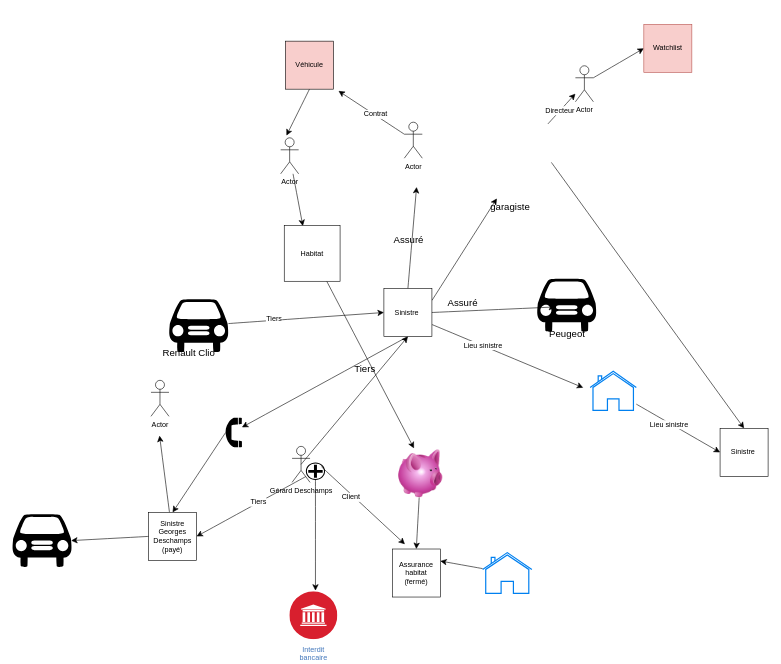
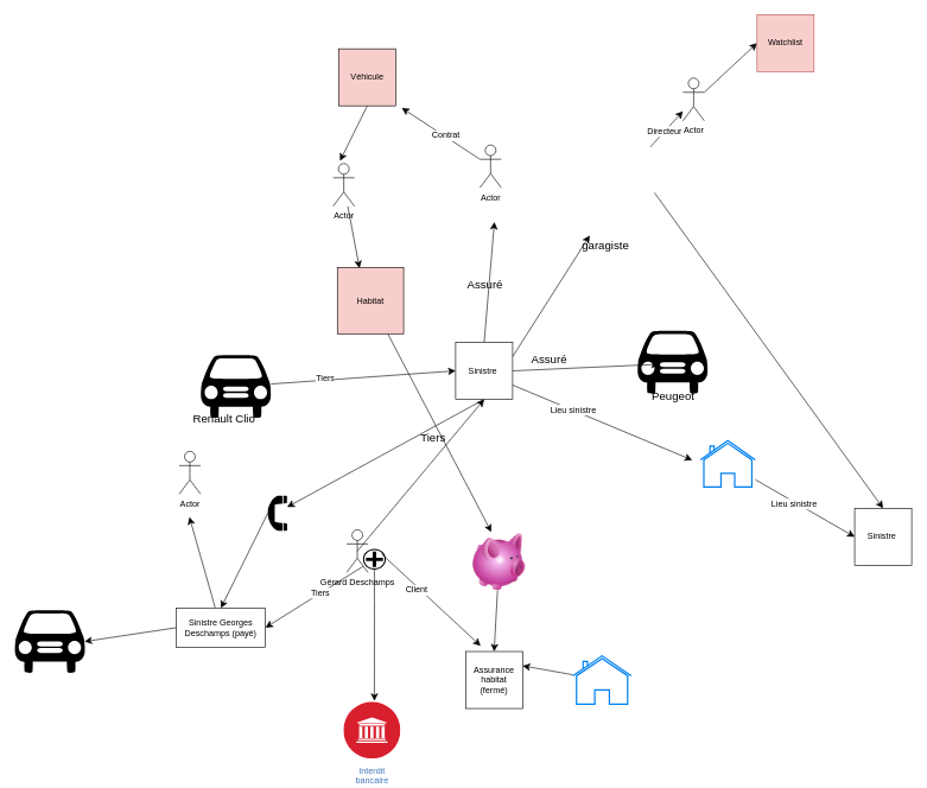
  <mxCell id="0" />
  <mxCell id="1" parent="0" />
  <mxCell id="2" style="edgeStyle=none;curved=1;rounded=0;orthogonalLoop=1;jettySize=auto;html=1;exitX=0.5;exitY=0.5;exitDx=0;exitDy=0;exitPerimeter=0;entryX=0.5;entryY=1;entryDx=0;entryDy=0;fontSize=12;startSize=8;endSize=8;" edge="1" parent="1" source="3" target="9"><mxGeometry relative="1" as="geometry" /></mxCell>
  <mxCell id="3" value="Gérard Deschamps" style="shape=umlActor;verticalLabelPosition=bottom;verticalAlign=top;html=1;outlineConnect=0;" vertex="1" parent="1"><mxGeometry x="486" y="743" width="30" height="60" as="geometry" /></mxCell>
  <mxCell id="4" style="edgeStyle=none;curved=1;rounded=0;orthogonalLoop=1;jettySize=auto;html=1;exitX=0.5;exitY=0;exitDx=0;exitDy=0;fontSize=12;startSize=8;endSize=8;" edge="1" parent="1" source="9"><mxGeometry relative="1" as="geometry"><mxPoint x="693.437" y="311" as="targetPoint" /></mxGeometry></mxCell>
  <mxCell id="5" style="edgeStyle=none;curved=1;rounded=0;orthogonalLoop=1;jettySize=auto;html=1;exitX=0.5;exitY=1;exitDx=0;exitDy=0;fontSize=12;startSize=8;endSize=8;" edge="1" parent="1" source="9" target="33"><mxGeometry relative="1" as="geometry" /></mxCell>
  <mxCell id="6" style="edgeStyle=none;curved=1;rounded=0;orthogonalLoop=1;jettySize=auto;html=1;exitX=1;exitY=0.25;exitDx=0;exitDy=0;fontSize=12;startSize=8;endSize=8;" edge="1" parent="1" source="9"><mxGeometry relative="1" as="geometry"><mxPoint x="827.19" y="330" as="targetPoint" /></mxGeometry></mxCell>
  <mxCell id="7" style="edgeStyle=none;curved=1;rounded=0;orthogonalLoop=1;jettySize=auto;html=1;exitX=1;exitY=0.75;exitDx=0;exitDy=0;fontSize=12;startSize=8;endSize=8;" edge="1" parent="1" source="9"><mxGeometry relative="1" as="geometry"><mxPoint x="971" y="645.238" as="targetPoint" /></mxGeometry></mxCell>
  <mxCell id="8" value="Lieu sinistre" style="edgeLabel;html=1;align=center;verticalAlign=middle;resizable=0;points=[];fontSize=12;" vertex="1" connectable="0" parent="7"><mxGeometry x="-0.333" y="1" relative="1" as="geometry"><mxPoint as="offset" /></mxGeometry></mxCell>
  <mxCell id="9" value="Sinistre&amp;nbsp;" style="whiteSpace=wrap;html=1;aspect=fixed;" vertex="1" parent="1"><mxGeometry x="639" y="480" width="80" height="80" as="geometry" /></mxCell>
  <mxCell id="10" value="Tiers" style="text;html=1;align=center;verticalAlign=middle;resizable=0;points=[];autosize=1;strokeColor=none;fillColor=none;fontSize=16;" vertex="1" parent="1"><mxGeometry x="580.5" y="597.5" width="53" height="31" as="geometry" /></mxCell>
  <mxCell id="11" style="edgeStyle=none;curved=1;rounded=0;orthogonalLoop=1;jettySize=auto;html=1;entryX=0;entryY=0.5;entryDx=0;entryDy=0;fontSize=12;startSize=8;endSize=8;" edge="1" parent="1" source="13" target="9"><mxGeometry relative="1" as="geometry" /></mxCell>
  <mxCell id="12" value="Tiers&lt;div&gt;&lt;br&gt;&lt;/div&gt;" style="edgeLabel;html=1;align=center;verticalAlign=middle;resizable=0;points=[];fontSize=12;" vertex="1" connectable="0" parent="11"><mxGeometry x="-0.424" y="-3" relative="1" as="geometry"><mxPoint as="offset" /></mxGeometry></mxCell>
  <mxCell id="13" value="" style="shape=mxgraph.signs.transportation.car_1;html=1;pointerEvents=1;fillColor=#000000;strokeColor=none;verticalLabelPosition=bottom;verticalAlign=top;align=center;" vertex="1" parent="1"><mxGeometry x="281" y="498" width="99" height="88" as="geometry" /></mxCell>
  <mxCell id="14" value="Renault Clio&amp;nbsp;&lt;div&gt;&lt;br&gt;&lt;/div&gt;" style="text;html=1;align=center;verticalAlign=middle;resizable=0;points=[];autosize=1;strokeColor=none;fillColor=none;fontSize=16;" vertex="1" parent="1"><mxGeometry x="260.5" y="571.5" width="110" height="50" as="geometry" /></mxCell>
  <mxCell id="15" style="edgeStyle=none;curved=1;rounded=0;orthogonalLoop=1;jettySize=auto;html=1;exitX=0;exitY=0.333;exitDx=0;exitDy=0;exitPerimeter=0;fontSize=12;startSize=8;endSize=8;" edge="1" parent="1" source="17"><mxGeometry relative="1" as="geometry"><mxPoint x="563.381" y="150.952" as="targetPoint" /></mxGeometry></mxCell>
  <mxCell id="16" value="Contrat" style="edgeLabel;html=1;align=center;verticalAlign=middle;resizable=0;points=[];fontSize=12;" vertex="1" connectable="0" parent="15"><mxGeometry x="-0.104" y="-1" relative="1" as="geometry"><mxPoint as="offset" /></mxGeometry></mxCell>
  <mxCell id="17" value="Actor" style="shape=umlActor;verticalLabelPosition=bottom;verticalAlign=top;html=1;outlineConnect=0;" vertex="1" parent="1"><mxGeometry x="673" y="203" width="30" height="60" as="geometry" /></mxCell>
  <mxCell id="18" value="Assuré" style="text;html=1;align=center;verticalAlign=middle;resizable=0;points=[];autosize=1;strokeColor=none;fillColor=none;fontSize=16;" vertex="1" parent="1"><mxGeometry x="645.5" y="383.5" width="68" height="31" as="geometry" /></mxCell>
  <mxCell id="19" value="" style="shape=mxgraph.signs.transportation.car_1;html=1;pointerEvents=1;fillColor=#000000;strokeColor=none;verticalLabelPosition=bottom;verticalAlign=top;align=center;" vertex="1" parent="1"><mxGeometry x="894" y="464" width="99" height="88" as="geometry" /></mxCell>
  <mxCell id="20" style="edgeStyle=none;curved=1;rounded=0;orthogonalLoop=1;jettySize=auto;html=1;exitX=1;exitY=0.5;exitDx=0;exitDy=0;entryX=0.304;entryY=0.532;entryDx=0;entryDy=0;entryPerimeter=0;fontSize=12;startSize=8;endSize=8;" edge="1" parent="1" source="9" target="19"><mxGeometry relative="1" as="geometry" /></mxCell>
  <mxCell id="21" value="Peugeot" style="text;html=1;align=center;verticalAlign=middle;resizable=0;points=[];autosize=1;strokeColor=none;fillColor=none;fontSize=16;" vertex="1" parent="1"><mxGeometry x="904.5" y="539" width="78" height="31" as="geometry" /></mxCell>
  <mxCell id="22" value="Assuré" style="text;html=1;align=center;verticalAlign=middle;resizable=0;points=[];autosize=1;strokeColor=none;fillColor=none;fontSize=16;" vertex="1" parent="1"><mxGeometry x="735.5" y="488.5" width="68" height="31" as="geometry" /></mxCell>
  <mxCell id="23" style="edgeStyle=none;curved=1;rounded=0;orthogonalLoop=1;jettySize=auto;html=1;entryX=1;entryY=0.5;entryDx=0;entryDy=0;fontSize=12;startSize=8;endSize=8;" edge="1" parent="1" source="26" target="35"><mxGeometry relative="1" as="geometry" /></mxCell>
  <mxCell id="24" value="Tiers" style="edgeLabel;html=1;align=center;verticalAlign=middle;resizable=0;points=[];fontSize=12;" vertex="1" connectable="0" parent="23"><mxGeometry x="-0.128" y="-1" relative="1" as="geometry"><mxPoint as="offset" /></mxGeometry></mxCell>
  <mxCell id="25" style="edgeStyle=none;curved=1;rounded=0;orthogonalLoop=1;jettySize=auto;html=1;fontSize=12;startSize=8;endSize=8;" edge="1" parent="1" source="26"><mxGeometry relative="1" as="geometry"><mxPoint x="525" y="983.333" as="targetPoint" /></mxGeometry></mxCell>
  <mxCell id="26" value="" style="shape=mxgraph.signs.healthcare.hospital_1;html=1;pointerEvents=1;fillColor=#000000;strokeColor=none;verticalLabelPosition=bottom;verticalAlign=top;align=center;" vertex="1" parent="1"><mxGeometry x="509" y="770" width="32" height="29" as="geometry" /></mxCell>
  <mxCell id="27" value="" style="endArrow=classic;html=1;rounded=0;fontSize=12;startSize=8;endSize=8;curved=1;" edge="1" parent="1"><mxGeometry width="50" height="50" relative="1" as="geometry"><mxPoint x="535" y="777" as="sourcePoint" /><mxPoint x="674" y="906" as="targetPoint" /></mxGeometry></mxCell>
  <mxCell id="28" value="Client" style="edgeLabel;html=1;align=center;verticalAlign=middle;resizable=0;points=[];fontSize=12;" vertex="1" connectable="0" parent="27"><mxGeometry x="-0.266" y="-4" relative="1" as="geometry"><mxPoint as="offset" /></mxGeometry></mxCell>
  <mxCell id="29" value="Assurance habitat (fermé)" style="whiteSpace=wrap;html=1;aspect=fixed;" vertex="1" parent="1"><mxGeometry x="653" y="914" width="80" height="80" as="geometry" /></mxCell>
  <mxCell id="30" style="edgeStyle=none;curved=1;rounded=0;orthogonalLoop=1;jettySize=auto;html=1;entryX=1;entryY=0.25;entryDx=0;entryDy=0;fontSize=12;startSize=8;endSize=8;" edge="1" parent="1" source="31" target="29"><mxGeometry relative="1" as="geometry" /></mxCell>
  <mxCell id="31" value="" style="html=1;verticalLabelPosition=bottom;align=center;labelBackgroundColor=#ffffff;verticalAlign=top;strokeWidth=2;strokeColor=#0080F0;shadow=0;dashed=0;shape=mxgraph.ios7.icons.home;" vertex="1" parent="1"><mxGeometry x="803.5" y="920" width="82" height="68" as="geometry" /></mxCell>
  <mxCell id="32" style="edgeStyle=none;curved=1;rounded=0;orthogonalLoop=1;jettySize=auto;html=1;exitX=0.15;exitY=0.5;exitDx=0;exitDy=0;exitPerimeter=0;entryX=0.5;entryY=0;entryDx=0;entryDy=0;fontSize=12;startSize=8;endSize=8;" edge="1" parent="1" source="33" target="35"><mxGeometry relative="1" as="geometry" /></mxCell>
  <mxCell id="33" value="" style="shape=mxgraph.signs.tech.telephone_1;html=1;pointerEvents=1;fillColor=#000000;strokeColor=none;verticalLabelPosition=bottom;verticalAlign=top;align=center;" vertex="1" parent="1"><mxGeometry x="370.5" y="695" width="32" height="50" as="geometry" /></mxCell>
  <mxCell id="34" style="edgeStyle=none;curved=1;rounded=0;orthogonalLoop=1;jettySize=auto;html=1;fontSize=12;startSize=8;endSize=8;" edge="1" parent="1" source="35"><mxGeometry relative="1" as="geometry"><mxPoint x="265.286" y="725.238" as="targetPoint" /></mxGeometry></mxCell>
- <mxCell id="35" value="Sinistre Georges Deschamps (payé)" style="whiteSpace=wrap;html=1;aspect=fixed;" vertex="1" parent="1"><mxGeometry x="247" y="853" width="80" height="80" as="geometry" /></mxCell>
+ <mxCell id="35" value="Sinistre Georges Deschamps (payé)" style="whiteSpace=wrap;html=1;aspect=fixed;" vertex="1" parent="1"><mxGeometry x="247" y="853" width="125" height="55" as="geometry" /></mxCell>
  <mxCell id="36" value="" style="shape=mxgraph.signs.transportation.car_1;html=1;pointerEvents=1;fillColor=#000000;strokeColor=none;verticalLabelPosition=bottom;verticalAlign=top;align=center;" vertex="1" parent="1"><mxGeometry x="20" y="856" width="99" height="88" as="geometry" /></mxCell>
  <mxCell id="37" style="edgeStyle=none;curved=1;rounded=0;orthogonalLoop=1;jettySize=auto;html=1;exitX=0;exitY=0.5;exitDx=0;exitDy=0;entryX=0.99;entryY=0.5;entryDx=0;entryDy=0;entryPerimeter=0;fontSize=12;startSize=8;endSize=8;" edge="1" parent="1" source="35" target="36"><mxGeometry relative="1" as="geometry" /></mxCell>
  <mxCell id="38" value="Actor" style="shape=umlActor;verticalLabelPosition=bottom;verticalAlign=top;html=1;outlineConnect=0;" vertex="1" parent="1"><mxGeometry x="251" y="633" width="30" height="60" as="geometry" /></mxCell>
  <mxCell id="39" value="Interdit bancaire" style="whiteSpace=wrap;html=1;aspect=fixed;shape=image;labelBackgroundColor=default;verticalAlign=top;verticalLabelPosition=bottom;perimeter=ellipsePerimeter;shadow=0;dashed=0;fontColor=#4277BB;spacingTop=3;image=img/lib/ibm/security/governance_risk_compliance.svg;" vertex="1" parent="1"><mxGeometry x="482" y="985" width="80" height="80" as="geometry" /></mxCell>
  <mxCell id="40" style="edgeStyle=none;curved=1;rounded=0;orthogonalLoop=1;jettySize=auto;html=1;fontSize=12;startSize=8;endSize=8;" edge="1" parent="1" source="43" target="46"><mxGeometry relative="1" as="geometry" /></mxCell>
  <mxCell id="41" value="Directeur" style="edgeLabel;html=1;align=center;verticalAlign=middle;resizable=0;points=[];fontSize=12;" vertex="1" connectable="0" parent="40"><mxGeometry x="-0.116" y="1" relative="1" as="geometry"><mxPoint as="offset" /></mxGeometry></mxCell>
  <mxCell id="42" style="edgeStyle=none;curved=1;rounded=0;orthogonalLoop=1;jettySize=auto;html=1;exitX=1;exitY=0.5;exitDx=0;exitDy=0;entryX=0.5;entryY=0;entryDx=0;entryDy=0;fontSize=12;startSize=8;endSize=8;" edge="1" parent="1" source="43" target="51"><mxGeometry relative="1" as="geometry" /></mxCell>
  <mxCell id="43" value="" style="shape=image;html=1;verticalAlign=top;verticalLabelPosition=bottom;labelBackgroundColor=#ffffff;imageAspect=0;aspect=fixed;image=https://cdn1.iconfinder.com/data/icons/racing-13/512/Garage-128.png" vertex="1" parent="1"><mxGeometry x="790" y="206" width="128" height="128" as="geometry" /></mxCell>
  <mxCell id="44" value="garagiste" style="text;html=1;align=center;verticalAlign=middle;resizable=0;points=[];autosize=1;strokeColor=none;fillColor=none;fontSize=16;" vertex="1" parent="1"><mxGeometry x="806.5" y="328.5" width="84" height="31" as="geometry" /></mxCell>
  <mxCell id="45" style="edgeStyle=none;curved=1;rounded=0;orthogonalLoop=1;jettySize=auto;html=1;exitX=1;exitY=0.333;exitDx=0;exitDy=0;exitPerimeter=0;entryX=0;entryY=0.5;entryDx=0;entryDy=0;fontSize=12;startSize=8;endSize=8;" edge="1" parent="1" source="46" target="47"><mxGeometry relative="1" as="geometry" /></mxCell>
  <mxCell id="46" value="Actor" style="shape=umlActor;verticalLabelPosition=bottom;verticalAlign=top;html=1;outlineConnect=0;" vertex="1" parent="1"><mxGeometry x="958" y="109" width="30" height="60" as="geometry" /></mxCell>
- <mxCell id="47" value="Watchlist" style="whiteSpace=wrap;html=1;aspect=fixed;fillColor=#f8cecc;strokeColor=#b85450;" vertex="1" parent="1"><mxGeometry x="1072" y="40" width="80" height="80" as="geometry" /></mxCell>
+ <mxCell id="47" value="Watchlist" style="whiteSpace=wrap;html=1;aspect=fixed;fillColor=#f8cecc;strokeColor=#b85450;" vertex="1" parent="1"><mxGeometry x="1062" y="20" width="80" height="80" as="geometry" /></mxCell>
  <mxCell id="48" style="edgeStyle=none;curved=1;rounded=0;orthogonalLoop=1;jettySize=auto;html=1;entryX=0;entryY=0.5;entryDx=0;entryDy=0;fontSize=12;startSize=8;endSize=8;" edge="1" parent="1" source="50" target="51"><mxGeometry relative="1" as="geometry" /></mxCell>
  <mxCell id="49" value="Lieu sinistre" style="edgeLabel;html=1;align=center;verticalAlign=middle;resizable=0;points=[];fontSize=12;" vertex="1" connectable="0" parent="48"><mxGeometry x="-0.191" y="-2" relative="1" as="geometry"><mxPoint x="-1" as="offset" /></mxGeometry></mxCell>
  <mxCell id="50" value="" style="html=1;verticalLabelPosition=bottom;align=center;labelBackgroundColor=#ffffff;verticalAlign=top;strokeWidth=2;strokeColor=#0080F0;shadow=0;dashed=0;shape=mxgraph.ios7.icons.home;" vertex="1" parent="1"><mxGeometry x="982.5" y="618" width="77" height="65" as="geometry" /></mxCell>
  <mxCell id="51" value="Sinistre&amp;nbsp;" style="whiteSpace=wrap;html=1;aspect=fixed;" vertex="1" parent="1"><mxGeometry x="1199" y="713" width="80" height="80" as="geometry" /></mxCell>
  <mxCell id="52" style="edgeStyle=none;curved=1;rounded=0;orthogonalLoop=1;jettySize=auto;html=1;exitX=0.5;exitY=1;exitDx=0;exitDy=0;fontSize=12;startSize=8;endSize=8;" edge="1" parent="1" source="53"><mxGeometry relative="1" as="geometry"><mxPoint x="476.714" y="225.238" as="targetPoint" /></mxGeometry></mxCell>
  <mxCell id="53" value="Véhicule" style="whiteSpace=wrap;html=1;aspect=fixed;fillColor=#f8cecc;" vertex="1" parent="1"><mxGeometry x="475" y="68" width="80" height="80" as="geometry" /></mxCell>
  <mxCell id="54" style="edgeStyle=none;curved=1;rounded=0;orthogonalLoop=1;jettySize=auto;html=1;fontSize=12;startSize=8;endSize=8;" edge="1" parent="1" source="55"><mxGeometry relative="1" as="geometry"><mxPoint x="504" y="376" as="targetPoint" /></mxGeometry></mxCell>
  <mxCell id="55" value="Actor" style="shape=umlActor;verticalLabelPosition=bottom;verticalAlign=top;html=1;outlineConnect=0;" vertex="1" parent="1"><mxGeometry x="467" y="229" width="30" height="60" as="geometry" /></mxCell>
  <mxCell id="56" style="edgeStyle=none;curved=1;rounded=0;orthogonalLoop=1;jettySize=auto;html=1;fontSize=12;startSize=8;endSize=8;" edge="1" parent="1" source="57"><mxGeometry relative="1" as="geometry"><mxPoint x="689.095" y="746.19" as="targetPoint" /></mxGeometry></mxCell>
- <mxCell id="57" value="Habitat" style="whiteSpace=wrap;html=1;aspect=fixed;" vertex="1" parent="1"><mxGeometry x="473" y="375" width="93" height="93" as="geometry" /></mxCell>
+ <mxCell id="57" value="Habitat" style="whiteSpace=wrap;html=1;aspect=fixed;fillColor=#f8cecc;" vertex="1" parent="1"><mxGeometry x="473" y="375" width="93" height="93" as="geometry" /></mxCell>
  <mxCell id="58" style="edgeStyle=none;curved=1;rounded=0;orthogonalLoop=1;jettySize=auto;html=1;entryX=0.5;entryY=0;entryDx=0;entryDy=0;fontSize=12;startSize=8;endSize=8;" edge="1" parent="1" source="59" target="29"><mxGeometry relative="1" as="geometry" /></mxCell>
  <mxCell id="59" value="" style="image;html=1;image=img/lib/clip_art/finance/Piggy_Bank_128x128.png" vertex="1" parent="1"><mxGeometry x="660" y="748" width="80" height="80" as="geometry" /></mxCell>
